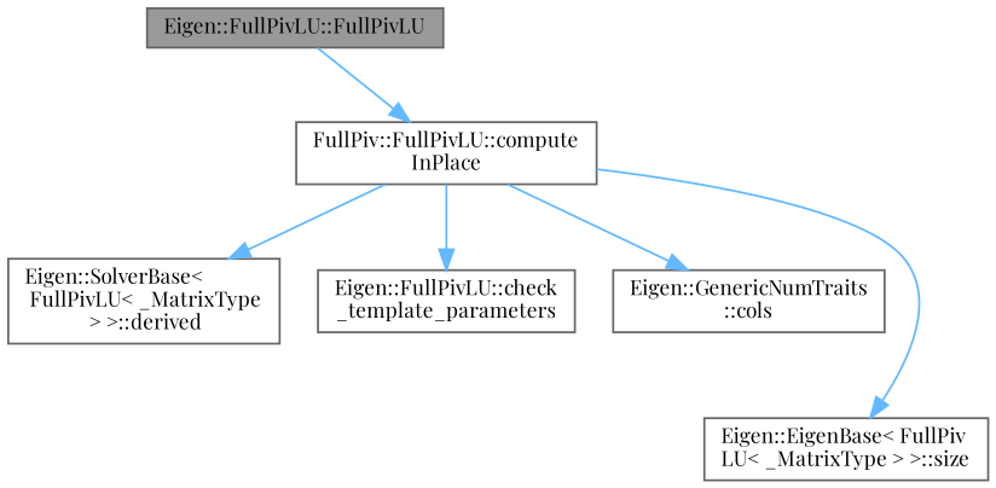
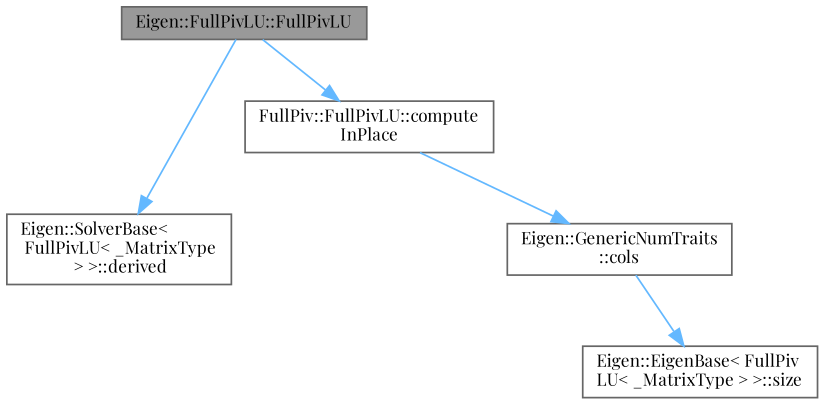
  digraph {
    fontname="Playfair Display"
    rankdir=TB
    node [color=grey40 fillcolor=white fontname="Playfair Display" fontsize=10 shape=box style=filled]
    edge [color=steelblue1 fontname="Playfair Display" fontsize=10 labelfontname=Helvetica labelfontsize=10 style=solid]
    n1 [color=gray40 fillcolor=grey60 fontcolor=black height=0.2 label="Eigen::FullPivLU::FullPivLU" width=0.4]
    n2 [height=0.2 label="FullPiv::FullPivLU::compute\lInPlace" width=0.4]
    n3 [height=0.2 label="Eigen::SolverBase\<\l FullPivLU\< _MatrixType\l \> \>::derived" width=0.4]
-   n4 [height=0.2 label="Eigen::FullPivLU::check\l_template_parameters" width=0.4]
    n5 [height=0.2 label="Eigen::GenericNumTraits\l::cols" width=0.4]
    n6 [height=0.2 label="Eigen::EigenBase\< FullPiv\lLU\< _MatrixType \> \>::size" width=0.4]
    n1 -> n2
-   n2 -> n3
-   n2 -> n4
+   n1 -> n3
    n2 -> n5
-   n2 -> n6
+   n5 -> n6
  }
